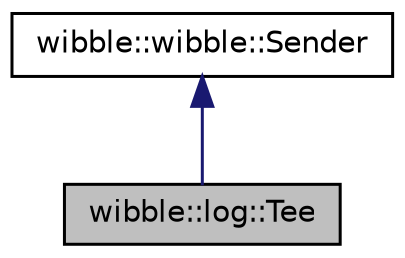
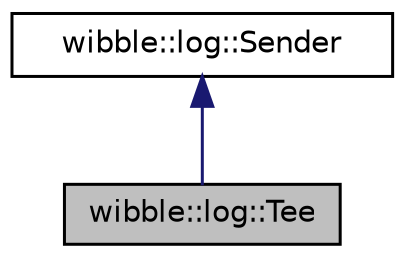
  digraph {
    node [color=black fontname=Helvetica fontsize=10 shape=record style=filled]
    n1 [fillcolor=grey75 fontcolor=black height=0.2 label="wibble::log::Tee" width=0.4]
-   n2 [fillcolor=white height=0.2 label="wibble::wibble::Sender" width=0.4]
+   n2 [fillcolor=white height=0.2 label="wibble::log::Sender" width=0.4]
    n2 -> n1 [color=midnightblue dir=back fontname=Helvetica fontsize=10 labelfontname=Helvetica labelfontsize=10 style=solid]
  }
